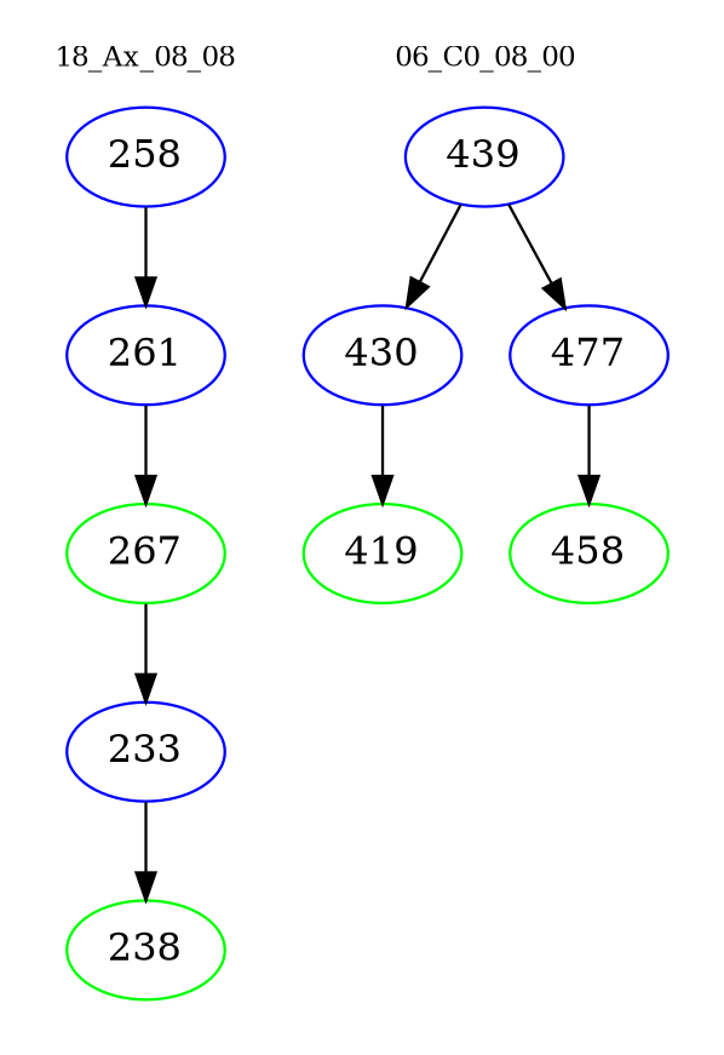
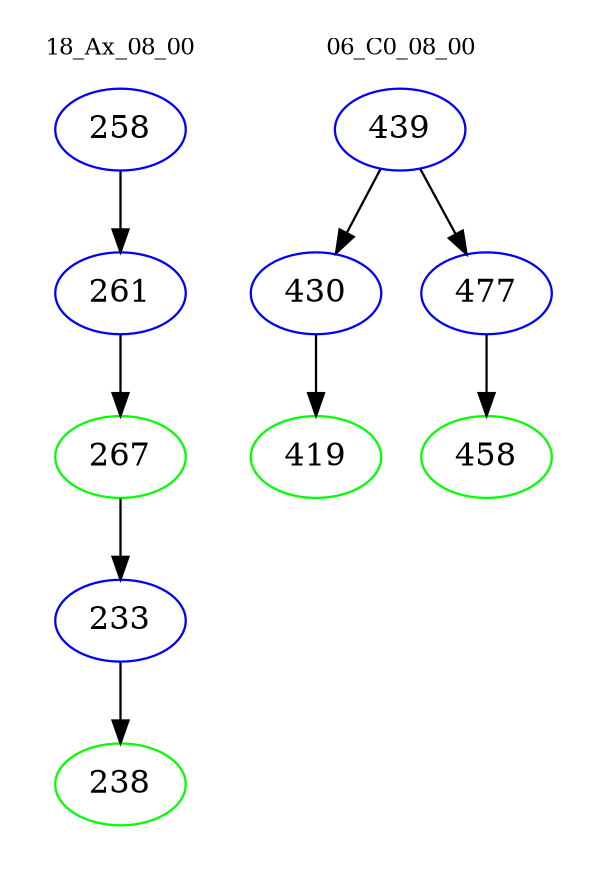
  digraph {
    node [color=blue]
    edge [color=black]
    n1 [label=258]
    n2 [label=233]
    n3 [label=261]
    n4 [color=green label=238]
    n5 [color=green label=267]
    n6 [label=439]
    n7 [label=430]
    n8 [label=477]
    n9 [color=green label=419]
    n10 [color=green label=458]
    subgraph cluster_1 {
      color=white
      fontsize=10
-     label="18_Ax_08_08"
+     label="18_Ax_08_00"
      n1
      n2
      n3
      n4
      n5
    }
    subgraph cluster_2 {
      color=white
      fontsize=10
      label="06_C0_08_00"
      n6
      n7
      n8
      n9
      n10
    }
    n1 -> n3
    n2 -> n4
    n3 -> n5
    n5 -> n2
    n6 -> n7
    n6 -> n8
    n7 -> n9
    n8 -> n10
  }
